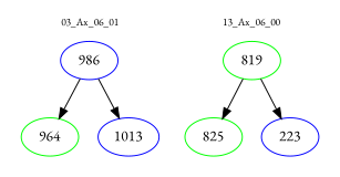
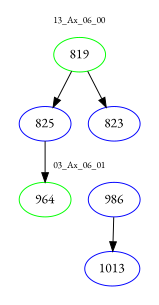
  digraph {
    fontname="EB Garamond"
    node [color=blue fontname="EB Garamond"]
    edge [color=black fontname="EB Garamond"]
    n1 [label=986]
    n2 [color=green label=964]
    n3 [label=1013]
    n4 [color=green label=819]
-   n5 [color=green label=825]
-   n6 [label=223]
+   n5 [label=825]
+   n6 [label=823]
    subgraph cluster_1 {
      color=white
      fontsize=10
      label="03_Ax_06_01"
      n1
      n2
      n3
    }
    subgraph cluster_2 {
      color=white
      fontsize=10
      label="13_Ax_06_00"
      n4
      n5
      n6
    }
-   n1 -> n2
+   n5 -> n2
    n1 -> n3
    n4 -> n5
    n4 -> n6
  }
